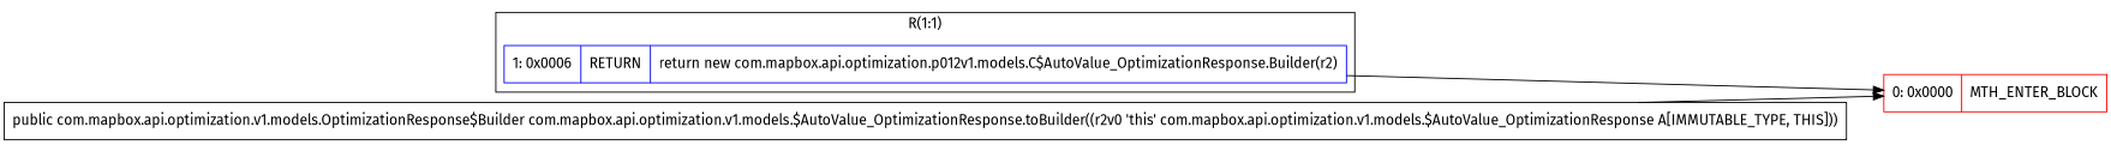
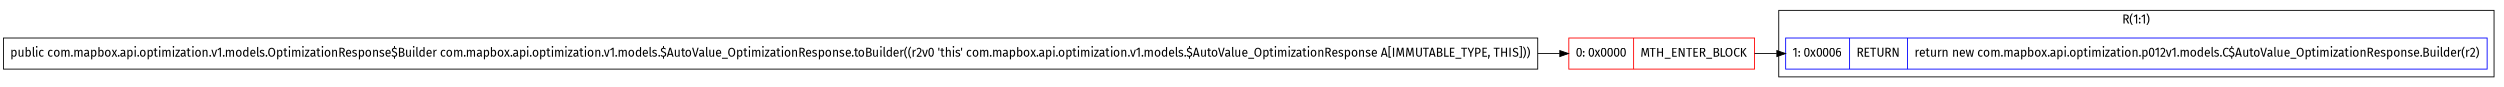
  digraph {
    rankdir=LR
    fontname="Fira Sans"
    node [shape=record fontname="Fira Sans"]
    edge [fontname="Fira Sans"]
    n1 [color=blue label="{1\:\ 0x0006|RETURN\l|return new com.mapbox.api.optimization.p012v1.models.C$AutoValue_OptimizationResponse.Builder(r2)\l}"]
    n2 [color=red label="{0\:\ 0x0000|MTH_ENTER_BLOCK\l}"]
    n3 [label="{public com.mapbox.api.optimization.v1.models.OptimizationResponse$Builder com.mapbox.api.optimization.v1.models.$AutoValue_OptimizationResponse.toBuilder((r2v0 'this' com.mapbox.api.optimization.v1.models.$AutoValue_OptimizationResponse A[IMMUTABLE_TYPE, THIS])) }"]
    subgraph cluster_1 {
      label="R(1:1)"
      n1
    }
-   n1 -> n2
+   n2 -> n1
    n3 -> n2
  }
